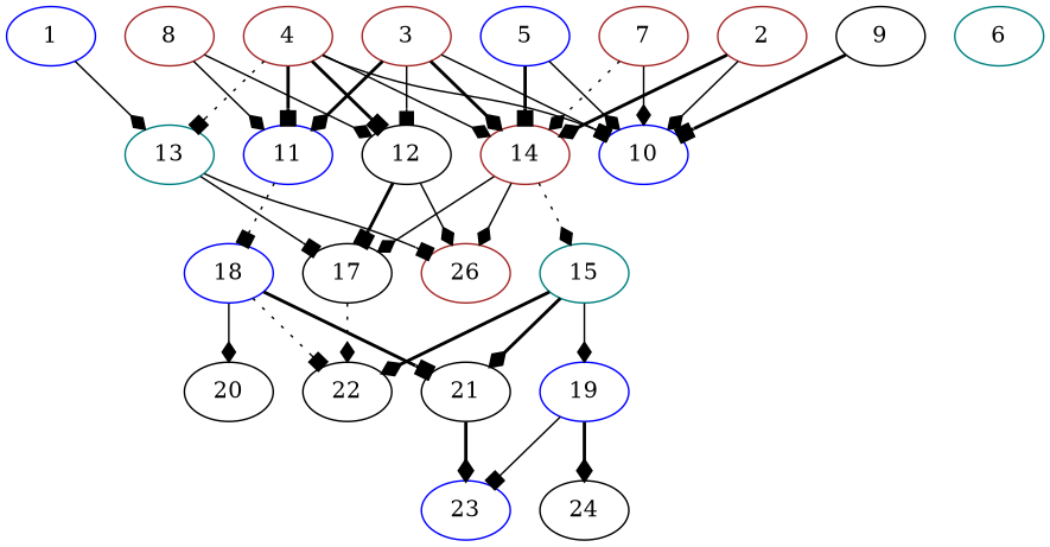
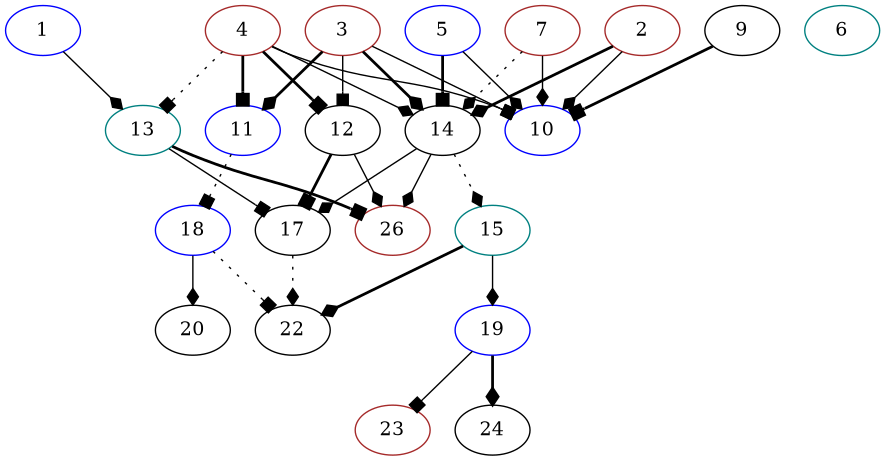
  digraph {
    node [alpha=0.18 color=brown]
    edge [arrowhead=diamond style=solid]
    1 [alpha=0.14 color=blue expect_size=104804147736673779712]
    13 [alpha=0.03 color=teal expect_size=20316151302089840]
    n3 [alpha=0.03 expect_size=402200840531914560 label=26]
    17 [alpha=0.20 color=black expect_size=6853890197115000]
    22 [alpha=0.14 color=black expect_size=454682910771404928]
    2 [alpha=0.08 expect_size=1966630903212019]
    10 [alpha=0.11 color=blue expect_size=21988404844535218176]
-   14 [alpha=0.02 expect_size=175601224492515328000]
+   14 [alpha=0.02 color=black expect_size=175601224492515328000]
    15 [alpha=0.12 color=teal expect_size=243004433742455373824]
-   21 [color=black expect_size=374662937429671936]
    19 [color=blue expect_size=3505078737995563008]
    3 [alpha=0.15 expect_size=7707975819480976]
    11 [alpha=0.09 color=blue expect_size=113199481834636]
    12 [alpha=0.15 color=black expect_size=9915212383563474]
    18 [alpha=0.02 color=blue expect_size=14303551858573]
    20 [alpha=0.01 color=black expect_size=209539300748263686144]
    4 [alpha=0.08 expect_size=1912823038636046]
    5 [color=blue expect_size=50405055863208]
    6 [alpha=0.11 color=teal expect_size=283514060303640224]
    7 [alpha=0.12 expect_size=9545339866447872000]
-   8 [alpha=0.07 expect_size=6034943998514029]
    9 [alpha=0.15 color=black expect_size=243398360097959]
-   23 [alpha=0.19 color=blue expect_size=870930448384000000]
+   23 [alpha=0.19 expect_size=870930448384000000]
    24 [color=black expect_size=28106380292805556]
    1 -> 13
-   13 -> n3 [arrowhead=box]
+   13 -> n3 [arrowhead=box style=bold]
    13 -> 17 [arrowhead=box]
    17 -> 22 [style=dotted]
    2 -> 10
    2 -> 14 [style=bold]
    14 -> n3
    14 -> 17
    14 -> 15 [style=dotted]
    15 -> 22 [style=bold]
-   15 -> 21 [style=bold]
    15 -> 19
-   21 -> 23 [style=bold]
    19 -> 23 [arrowhead=box]
    19 -> 24 [style=bold]
    3 -> 10 [arrowhead=box]
    3 -> 14 [style=bold]
    3 -> 11 [style=bold]
    3 -> 12 [arrowhead=box]
    11 -> 18 [arrowhead=box style=dotted]
    12 -> n3
    12 -> 17 [arrowhead=box style=bold]
    18 -> 22 [arrowhead=box style=dotted]
-   18 -> 21 [arrowhead=box style=bold]
    18 -> 20
    4 -> 13 [arrowhead=box style=dotted]
    4 -> 10 [arrowhead=box]
    4 -> 14
    4 -> 11 [arrowhead=box style=bold]
    4 -> 12 [arrowhead=box style=bold]
    5 -> 10
    5 -> 14 [arrowhead=box style=bold]
    7 -> 10
    7 -> 14 [style=dotted]
-   8 -> 11
-   8 -> 12
    9 -> 10 [arrowhead=box style=bold]
  }
